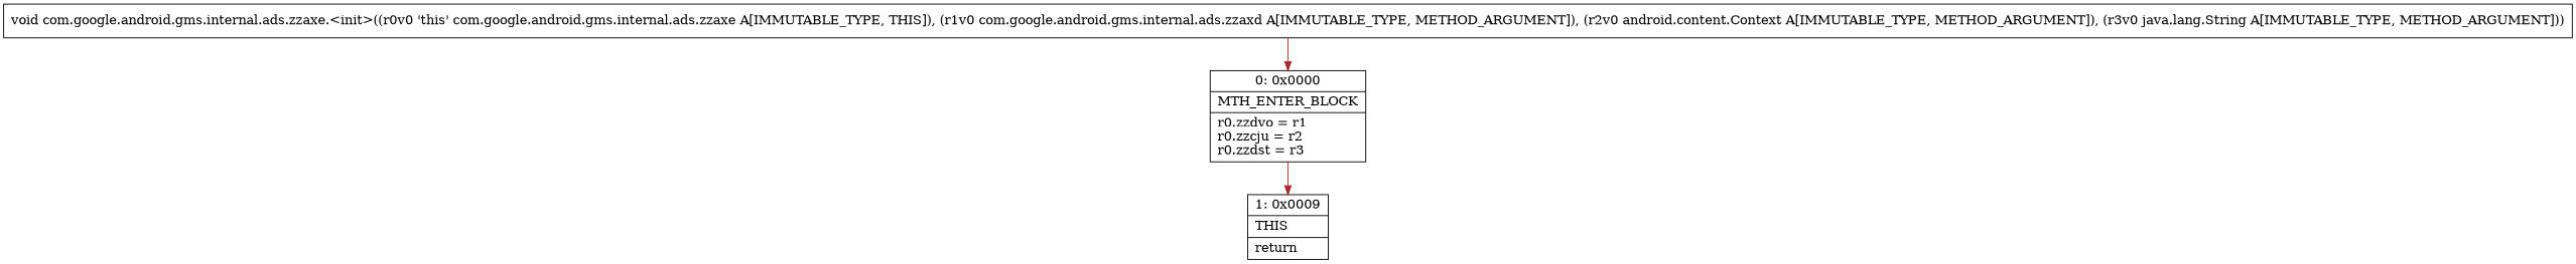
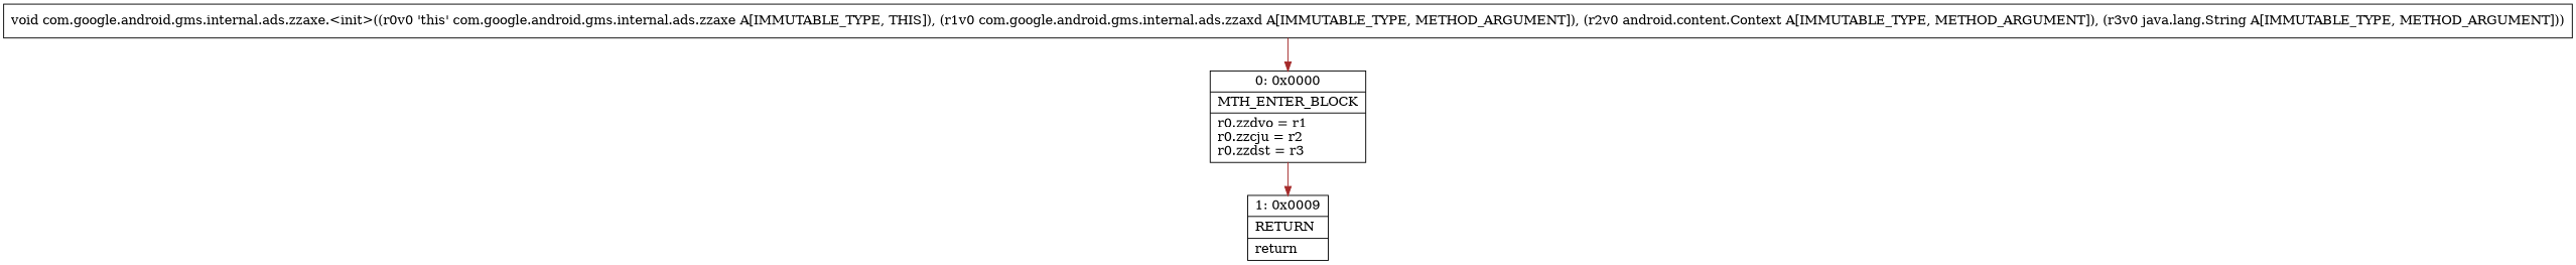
  digraph {
    node [shape=record]
    edge [color=brown]
    n1 [label="{0\:\ 0x0000|MTH_ENTER_BLOCK\l|r0.zzdvo = r1\lr0.zzcju = r2\lr0.zzdst = r3\l}"]
-   n2 [label="{1\:\ 0x0009|THIS\l|return\l}"]
+   n2 [label="{1\:\ 0x0009|RETURN\l|return\l}"]
    n3 [label="{void com.google.android.gms.internal.ads.zzaxe.\<init\>((r0v0 'this' com.google.android.gms.internal.ads.zzaxe A[IMMUTABLE_TYPE, THIS]), (r1v0 com.google.android.gms.internal.ads.zzaxd A[IMMUTABLE_TYPE, METHOD_ARGUMENT]), (r2v0 android.content.Context A[IMMUTABLE_TYPE, METHOD_ARGUMENT]), (r3v0 java.lang.String A[IMMUTABLE_TYPE, METHOD_ARGUMENT])) }"]
    n1 -> n2
    n3 -> n1
  }
